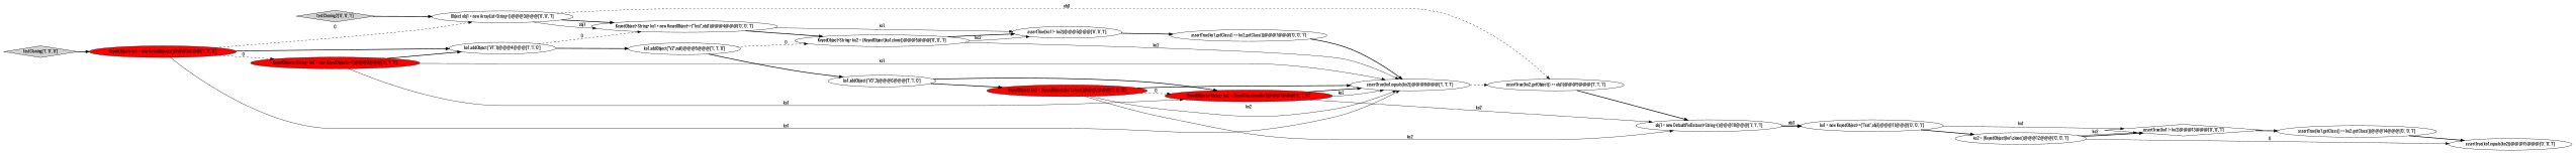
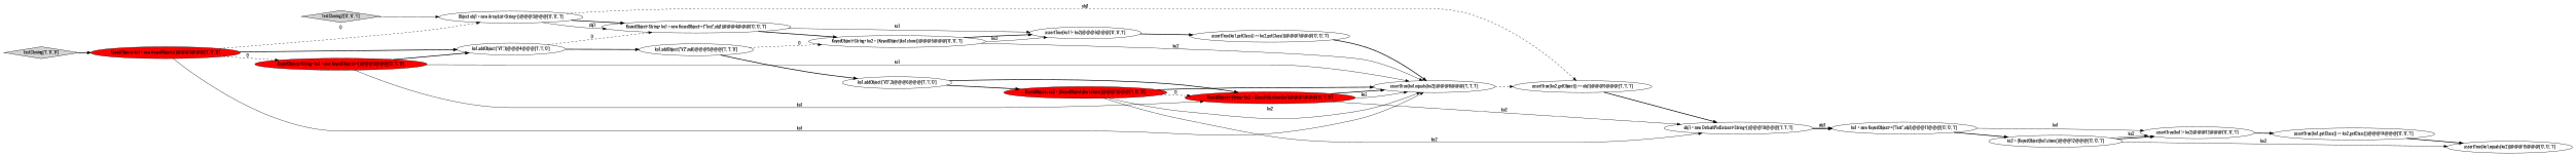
  digraph {
    fontname=Oswald
    rankdir=LR
    node [fillcolor=white fontname=Oswald shape=ellipse style=filled]
    edge [fontname=Oswald style=bold]
    n1 [label="ko1.addObject(\"V1\",1)@@@4@@@['1', '1', '0']"]
    n2 [label="KeyedObject<String> ko1 = new KeyedObject<>(\"Test\",obj1)@@@4@@@['0', '0', '1']"]
    n3 [label="ko1.addObject(\"V2\",null)@@@5@@@['1', '1', '0']"]
    n4 [label="KeyedObject<String> ko2 = (KeyedObject)ko1.clone()@@@5@@@['0', '0', '1']"]
    n5 [label="assertTrue(ko1 != ko2)@@@6@@@['0', '0', '1']"]
    n6 [label="ko1.addObject(\"V3\",3)@@@6@@@['1', '1', '0']"]
    n7 [fillcolor=red label="KeyedObjects<String> ko1 = new KeyedObjects<>()@@@3@@@['0', '1', '0']"]
    n8 [label="assertTrue(ko1.equals(ko2))@@@8@@@['1', '1', '1']"]
    n9 [fillcolor=red label="KeyedObjects<String> ko2 = CloneUtils.clone(ko1)@@@7@@@['0', '1', '0']"]
    n10 [label="obj1 = new DefaultPieDataset<String>()@@@10@@@['1', '1', '1']"]
    n11 [label="ko1 = new KeyedObject<>(\"Test\",obj1)@@@11@@@['0', '0', '1']"]
-   n12 [label="assertTrue(ko1 != ko2)@@@13@@@['0', '0', '1']" shape=diamond]
+   n12 [label="assertTrue(ko1 != ko2)@@@13@@@['0', '0', '1']"]
    n13 [label="ko2 = (KeyedObject)ko1.clone()@@@12@@@['0', '0', '1']"]
    n14 [label="assertTrue(ko1.equals(ko2))@@@15@@@['0', '0', '1']"]
    n15 [label="Object obj1 = new ArrayList<String>()@@@3@@@['0', '0', '1']"]
    n16 [label="assertTrue(ko2.getObject() == obj1)@@@9@@@['1', '1', '1']"]
    n17 [fillcolor=lightgray label="testCloning['1', '0', '0']" shape=diamond]
    n18 [fillcolor=red label="KeyedObjects ko1 = new KeyedObjects()@@@3@@@['1', '0', '0']"]
    n19 [label="assertTrue(ko1.getClass() == ko2.getClass())@@@7@@@['0', '0', '1']"]
    n20 [fillcolor=red label="KeyedObjects ko2 = (KeyedObjects)ko1.clone()@@@7@@@['1', '0', '0']"]
    n21 [label="assertTrue(ko1.getClass() == ko2.getClass())@@@14@@@['0', '0', '1']"]
    n22 [fillcolor=lightgray label="testCloning2['0', '0', '1']" shape=diamond]
    n1 -> n2 [label=0 style=dashed]
    n1 -> n3
    n2 -> n4
    n2 -> n5 [label=ko1 style=solid]
    n3 -> n4 [label=0 style=dashed]
    n3 -> n6
    n4 -> n5 [label=ko2 style=solid]
    n4 -> n5
    n4 -> n8 [label=ko2 style=solid]
    n5 -> n19
    n6 -> n9
    n6 -> n20
    n7 -> n1
    n7 -> n8 [label=ko1 style=solid]
    n7 -> n9 [label=ko1 style=solid]
    n8 -> n16 [style=dashed]
    n9 -> n8
    n9 -> n8 [label=ko2 style=solid]
    n9 -> n10 [label=ko2 style=solid]
    n10 -> n11 [label=obj1 style=solid]
    n10 -> n11
    n11 -> n12 [label=ko1 style=solid]
    n11 -> n13
    n12 -> n21
    n13 -> n12 [label=ko2 style=solid]
    n13 -> n12
-   n13 -> n14 [label=0 style=solid]
+   n13 -> n14 [label=ko2 style=solid]
    n15 -> n2
    n15 -> n2 [label=obj1 style=solid]
    n15 -> n16 [label=obj1 style=dashed]
    n16 -> n10
    n17 -> n18
    n18 -> n1
    n18 -> n7 [label=0 style=dashed]
    n18 -> n8 [label=ko1 style=solid]
    n18 -> n15 [label=0 style=dashed]
    n19 -> n8
    n20 -> n8
    n20 -> n8 [label=ko2 style=solid]
    n20 -> n9 [label=0 style=dashed]
    n20 -> n10 [label=ko2 style=solid]
    n21 -> n14
-   n22 -> n15
+   n22 -> n15 [style=solid]
  }
